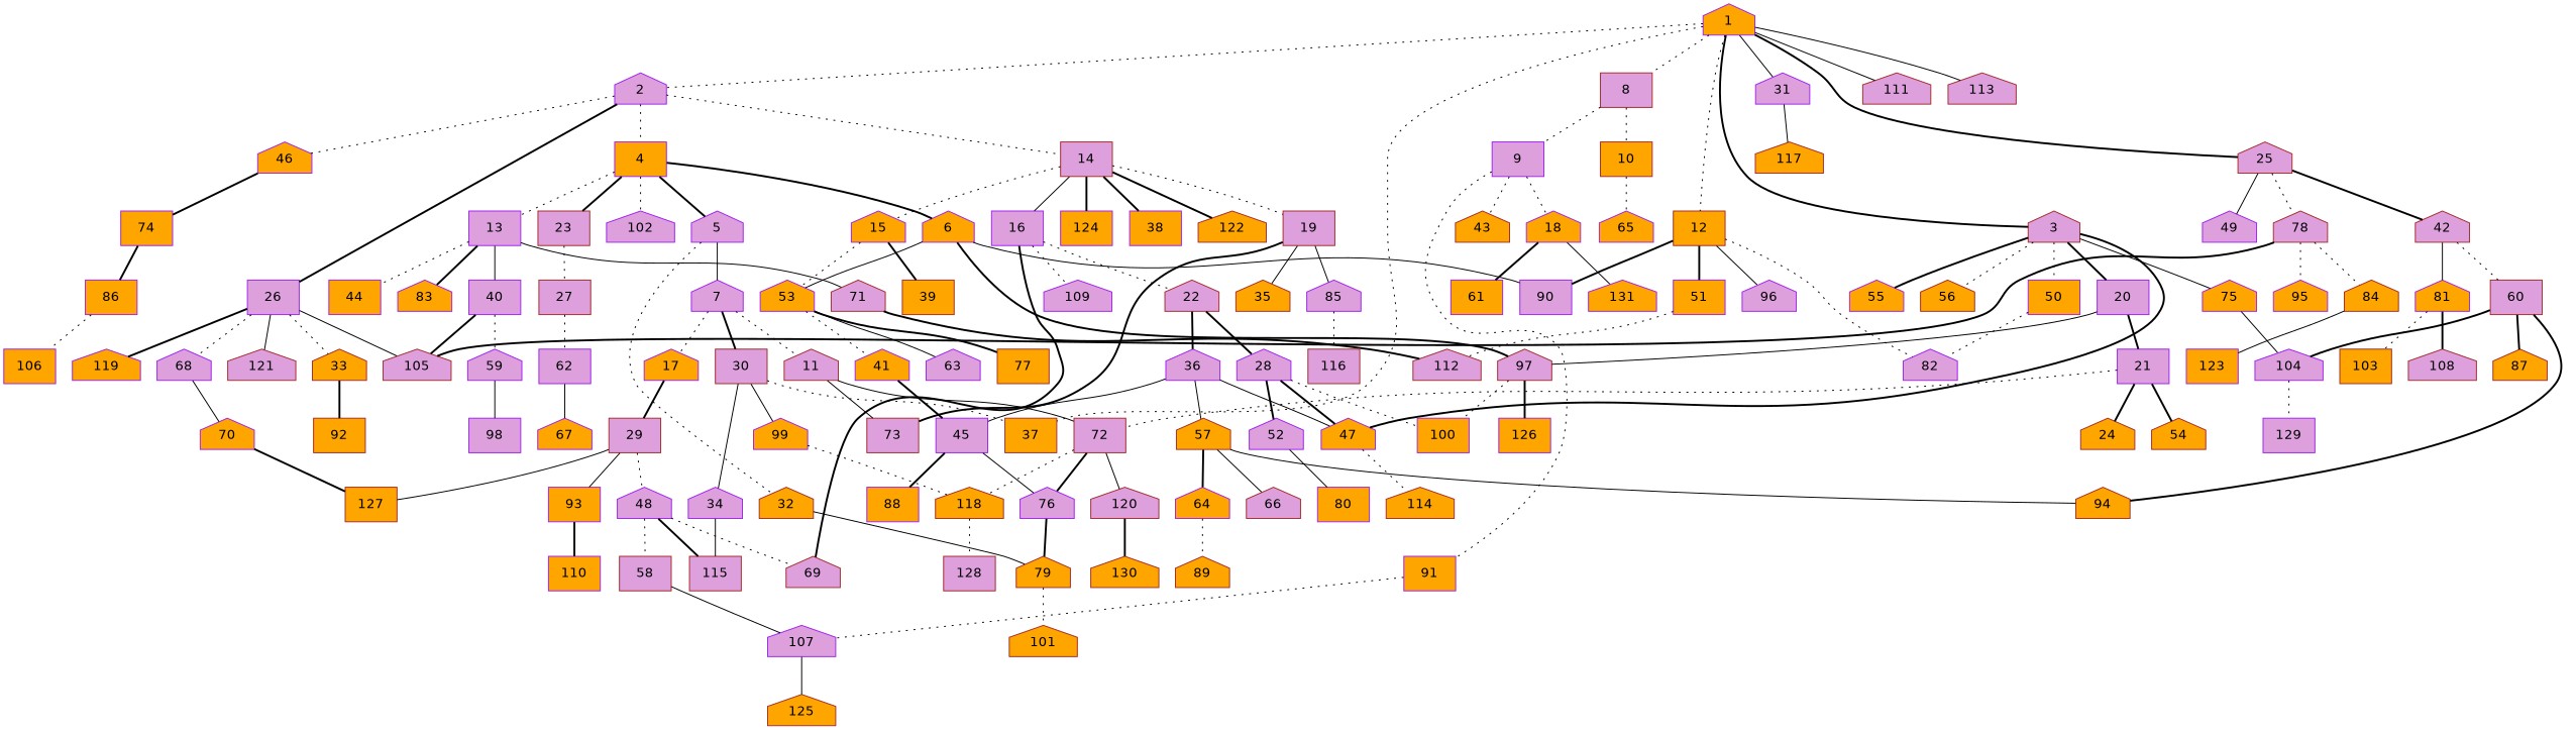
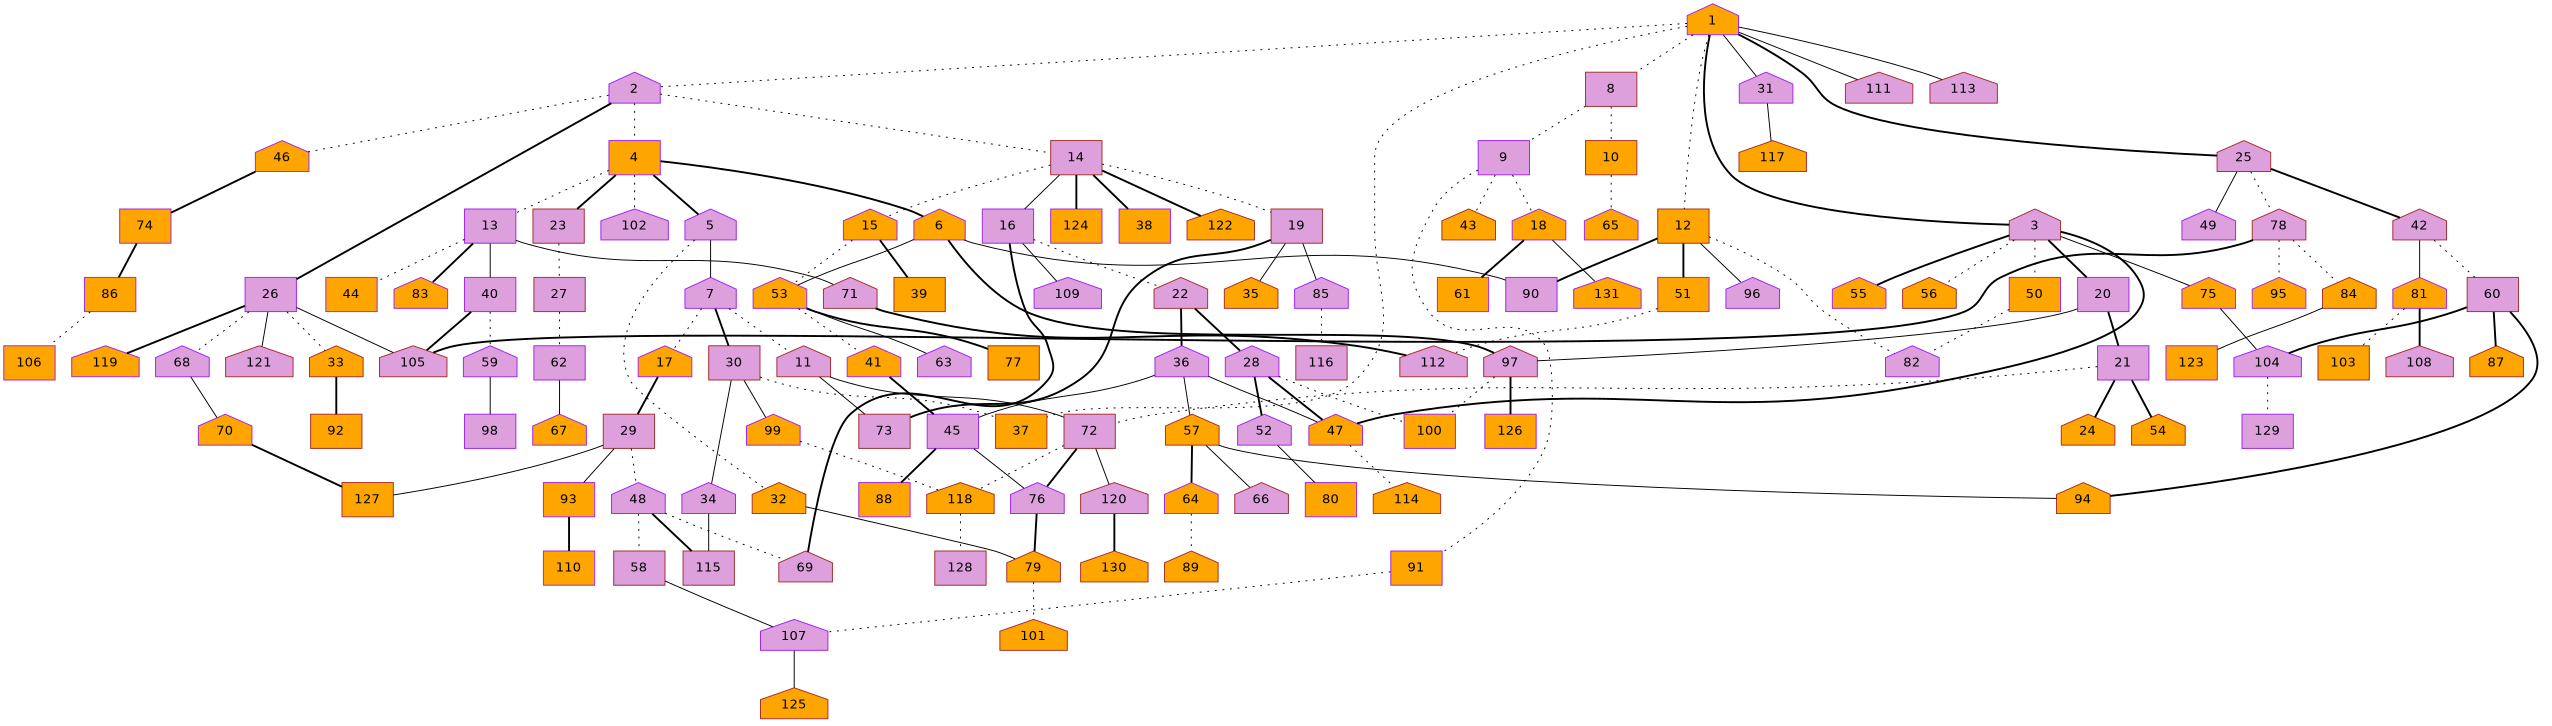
  graph {
    fontname="DejaVu Sans"
    node [color=purple fillcolor=orange fontname="DejaVu Sans" shape=house style=filled]
    edge [fontname="DejaVu Sans" style=dotted]
    2 [fillcolor=plum]
    1
    3 [color=brown fillcolor=plum]
    8 [color=brown fillcolor=plum shape=box]
    12 [color=brown shape=box]
    25 [color=brown fillcolor=plum]
    31 [fillcolor=plum]
    37 [color=brown shape=box]
    111 [color=brown fillcolor=plum]
    113 [color=brown fillcolor=plum]
    4 [shape=box]
    14 [color=brown fillcolor=plum shape=box]
    26 [fillcolor=plum shape=box]
    46
    20 [fillcolor=plum shape=box]
    47
    50 [shape=box]
    55
    56 [color=brown]
    75
    9 [fillcolor=plum shape=box]
    10 [color=brown shape=box]
    90 [fillcolor=plum shape=box]
    51 [shape=box]
    82 [fillcolor=plum]
    96 [fillcolor=plum]
    42 [color=brown fillcolor=plum]
    49 [fillcolor=plum]
    78 [color=brown fillcolor=plum]
    117 [color=brown]
    5 [fillcolor=plum]
    6
    13 [fillcolor=plum shape=box]
    23 [color=brown fillcolor=plum shape=box]
    102 [fillcolor=plum]
    15
    16 [fillcolor=plum shape=box]
    19 [color=brown fillcolor=plum shape=box]
    38 [shape=box]
    122 [color=brown]
    124 [shape=box]
    33 [color=brown]
    68 [fillcolor=plum]
    105 [color=brown fillcolor=plum]
    119
    121 [color=brown fillcolor=plum]
    74 [shape=box]
    97 [color=brown fillcolor=plum]
    21 [fillcolor=plum shape=box]
    114 [color=brown]
    104 [fillcolor=plum]
    7 [fillcolor=plum]
    32 [color=brown]
    53
    40 [fillcolor=plum shape=box]
    44 [shape=box]
    71 [color=brown fillcolor=plum]
    83
    27 [color=brown fillcolor=plum shape=box]
    11 [color=brown fillcolor=plum]
    17
    30 [color=brown fillcolor=plum shape=box]
    79 [color=brown]
    41
    63 [fillcolor=plum]
    77 [color=brown shape=box]
    100 [shape=box]
    126 [shape=box]
    72 [color=brown fillcolor=plum shape=box]
    73 [color=brown fillcolor=plum shape=box]
    29 [color=brown fillcolor=plum shape=box]
    34 [fillcolor=plum]
    99
    18
    43 [color=brown]
    91 [shape=box]
    65
    61 [shape=box]
    131
    107 [fillcolor=plum]
    76 [fillcolor=plum]
    118 [color=brown]
    120 [color=brown fillcolor=plum]
    112 [color=brown fillcolor=plum]
    59 [fillcolor=plum]
    39 [color=brown shape=box]
    22 [color=brown fillcolor=plum]
    69 [color=brown fillcolor=plum]
    109 [fillcolor=plum]
    35 [color=brown]
    85 [fillcolor=plum]
    45 [fillcolor=plum shape=box]
    28 [fillcolor=plum]
    36 [fillcolor=plum]
    48 [fillcolor=plum]
    93 [shape=box]
    127 [color=brown shape=box]
    116 [color=brown fillcolor=plum shape=box]
    24 [color=brown]
    54 [color=brown]
    52 [fillcolor=plum]
    57 [color=brown]
    62 [fillcolor=plum shape=box]
    60 [color=brown fillcolor=plum shape=box]
    81
    84 [color=brown]
    95
    92 [color=brown shape=box]
    70
    67
    80 [shape=box]
    115 [color=brown fillcolor=plum shape=box]
    58 [color=brown fillcolor=plum shape=box]
    110 [shape=box]
    101 [color=brown]
    88 [shape=box]
    64
    66 [color=brown fillcolor=plum]
    94 [color=brown]
    98 [fillcolor=plum shape=box]
    87 [color=brown]
    103 [color=brown shape=box]
    108 [color=brown fillcolor=plum]
    86 [shape=box]
    89 [color=brown]
    125 [color=brown]
    129 [fillcolor=plum shape=box]
    128 [color=brown fillcolor=plum shape=box]
    130 [color=brown]
    106 [shape=box]
    123 [shape=box]
    2 -- 4
    2 -- 14
    2 -- 26 [style=bold]
    2 -- 46
    1 -- 2
    1 -- 3 [style=bold]
    1 -- 8
    1 -- 12
    1 -- 25 [style=bold]
    1 -- 31 [style=solid]
    1 -- 37
    1 -- 111 [style=solid]
    1 -- 113 [style=solid]
    3 -- 20 [style=bold]
    3 -- 47 [style=bold]
    3 -- 50
    3 -- 55 [style=bold]
    3 -- 56
    3 -- 75 [style=solid]
    8 -- 9
    8 -- 10
    12 -- 90 [style=bold]
    12 -- 51 [style=bold]
    12 -- 82
    12 -- 96 [style=solid]
    25 -- 42 [style=bold]
    25 -- 49 [style=solid]
    25 -- 78
    31 -- 117 [style=solid]
    4 -- 5 [style=bold]
    4 -- 6 [style=bold]
    4 -- 13
    4 -- 23 [style=bold]
    4 -- 102
    14 -- 15
    14 -- 16 [style=solid]
    14 -- 19
    14 -- 38 [style=bold]
    14 -- 122 [style=bold]
    14 -- 124 [style=bold]
    26 -- 33
    26 -- 68
    26 -- 105 [style=solid]
    26 -- 119 [style=bold]
    26 -- 121 [style=solid]
    46 -- 74 [style=bold]
    20 -- 97 [style=solid]
    20 -- 21 [style=bold]
    47 -- 114
    50 -- 82
    75 -- 104 [style=solid]
    9 -- 18
    9 -- 43
    9 -- 91
    10 -- 65
    51 -- 112
    42 -- 60
    42 -- 81 [style=solid]
    78 -- 105 [style=bold]
    78 -- 84
    78 -- 95
    5 -- 7 [style=solid]
    5 -- 32
    6 -- 90 [style=solid]
    6 -- 97 [style=bold]
    6 -- 53 [style=solid]
    13 -- 40 [style=solid]
    13 -- 44
    13 -- 71 [style=solid]
    13 -- 83 [style=bold]
    23 -- 27
    15 -- 53
    15 -- 39 [style=bold]
    16 -- 22
    16 -- 69 [style=bold]
-   16 -- 109
+   16 -- 109 [style=solid]
    19 -- 73 [style=bold]
    19 -- 35 [style=solid]
    19 -- 85 [style=solid]
    33 -- 92 [style=bold]
    68 -- 70 [style=solid]
    74 -- 86 [style=bold]
    97 -- 100
    97 -- 126 [style=bold]
    21 -- 72
    21 -- 24 [style=bold]
    21 -- 54 [style=bold]
    104 -- 129
    7 -- 11
    7 -- 17
    7 -- 30 [style=bold]
    32 -- 79 [style=solid]
    53 -- 41
    53 -- 63 [style=solid]
    53 -- 77 [style=bold]
    40 -- 105 [style=bold]
    40 -- 59
    71 -- 112 [style=bold]
    27 -- 62
    11 -- 72 [style=solid]
    11 -- 73 [style=solid]
    17 -- 29 [style=bold]
    30 -- 37
    30 -- 34 [style=solid]
    30 -- 99 [style=solid]
    79 -- 101
    41 -- 45 [style=bold]
    72 -- 76 [style=bold]
    72 -- 118
    72 -- 120 [style=solid]
    29 -- 48
    29 -- 93 [style=solid]
    29 -- 127 [style=solid]
    34 -- 115 [style=solid]
    99 -- 118
    18 -- 61 [style=bold]
    18 -- 131 [style=solid]
    91 -- 107
    107 -- 125 [style=solid]
    76 -- 79 [style=bold]
    118 -- 128
    120 -- 130 [style=bold]
    59 -- 98 [style=solid]
    22 -- 28 [style=bold]
    22 -- 36 [style=bold]
    85 -- 116
    45 -- 76 [style=solid]
    45 -- 88 [style=bold]
    28 -- 47 [style=bold]
    28 -- 100
    28 -- 52 [style=bold]
    36 -- 47 [style=solid]
    36 -- 45 [style=solid]
    36 -- 57 [style=solid]
    48 -- 69
    48 -- 115 [style=bold]
    48 -- 58
    93 -- 110 [style=bold]
    52 -- 80 [style=solid]
    57 -- 64 [style=bold]
    57 -- 66 [style=solid]
    57 -- 94 [style=solid]
    62 -- 67 [style=solid]
    60 -- 104 [style=bold]
    60 -- 94 [style=bold]
    60 -- 87 [style=bold]
    81 -- 103
    81 -- 108 [style=bold]
    84 -- 123 [style=solid]
    70 -- 127 [style=bold]
    58 -- 107 [style=solid]
    64 -- 89
    86 -- 106
  }
